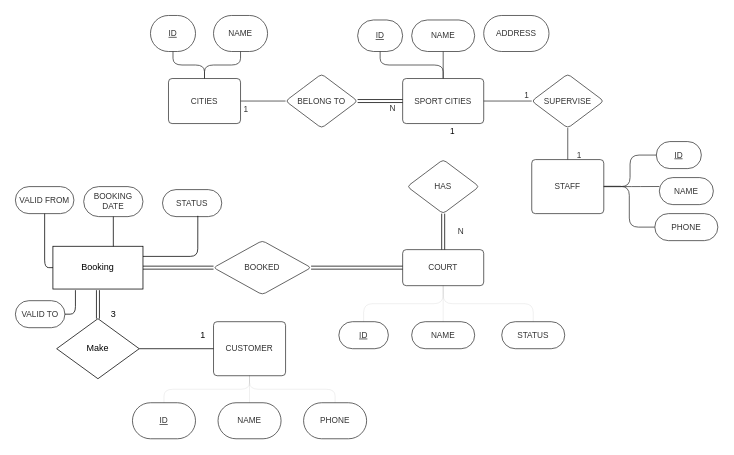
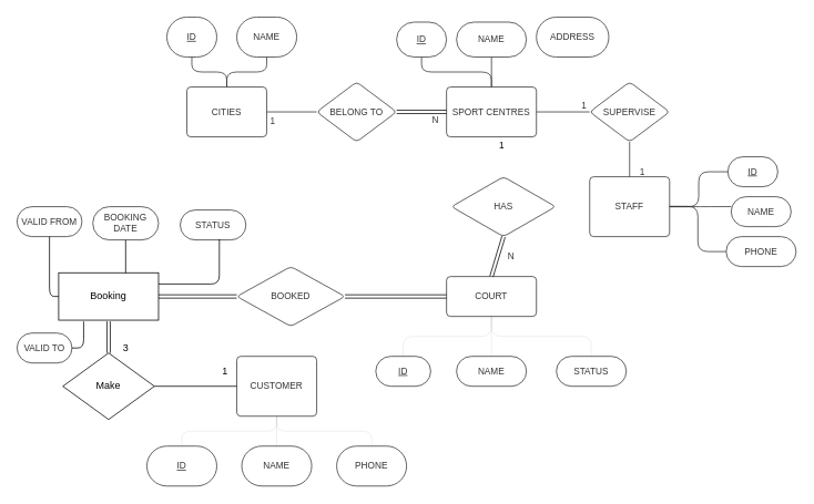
  <mxCell id="0" />
  <mxCell id="1" parent="0" />
  <mxCell id="2" value="N" style="html=1;whiteSpace=wrap;fontSize=11;fontColor=#333333;align=center;spacing=0;strokeColor=none;strokeOpacity=100;fillOpacity=100;rounded=1;absoluteArcSize=1;arcSize=9.6;fillColor=#ffffff;strokeWidth=0;" vertex="1" parent="1"><mxGeometry x="451" y="126" width="144" height="36" as="geometry" /></mxCell>
  <mxCell id="3" value="1" style="html=1;whiteSpace=wrap;fontSize=11;fontColor=#333333;align=center;spacing=0;strokeColor=#FFFFFF;strokeOpacity=100;fillOpacity=100;rounded=1;absoluteArcSize=1;arcSize=9.6;fillColor=#ffffff;" vertex="1" parent="1"><mxGeometry x="764" y="195" width="15" height="22" as="geometry" /></mxCell>
- <mxCell id="4" value="SPORT CITIES" style="html=1;whiteSpace=wrap;;fontSize=11;fontColor=#333333;align=center;spacing=3;strokeColor=#333333;strokeOpacity=100;fillOpacity=100;rounded=1;absoluteArcSize=1;arcSize=9.6;fillColor=#ffffff;" vertex="1" parent="1"><mxGeometry x="536" y="104" width="108" height="60" as="geometry" /></mxCell>
+ <mxCell id="4" value="SPORT CENTRES" style="html=1;whiteSpace=wrap;;fontSize=11;fontColor=#333333;align=center;spacing=3;strokeColor=#333333;strokeOpacity=100;fillOpacity=100;rounded=1;absoluteArcSize=1;arcSize=9.6;fillColor=#ffffff;" vertex="1" parent="1"><mxGeometry x="536" y="104" width="108" height="60" as="geometry" /></mxCell>
  <mxCell id="5" value="SUPERVISE" style="html=1;whiteSpace=wrap;rhombus;fontSize=11;fontColor=#333333;align=center;spacing=3;strokeColor=#333333;strokeOpacity=100;fillOpacity=100;rounded=1;absoluteArcSize=1;arcSize=9.6;fillColor=#ffffff;" vertex="1" parent="1"><mxGeometry x="708" y="98" width="96" height="72" as="geometry" /></mxCell>
  <mxCell id="6" value="STAFF" style="html=1;whiteSpace=wrap;;fontSize=11;fontColor=#333333;align=center;spacing=3;strokeColor=#333333;strokeOpacity=100;fillOpacity=100;rounded=1;absoluteArcSize=1;arcSize=9.6;fillColor=#ffffff;" vertex="1" parent="1"><mxGeometry x="708" y="212" width="96" height="72" as="geometry" /></mxCell>
  <mxCell id="7" value="ID" style="html=1;whiteSpace=wrap;rounded=1;arcSize=50;fontSize=11;fontColor=#333333;fontStyle=4;align=center;spacing=3;strokeColor=#333333;strokeOpacity=100;fillOpacity=100;fillColor=#ffffff;" vertex="1" parent="1"><mxGeometry x="874" y="188" width="60" height="36" as="geometry" /></mxCell>
  <mxCell id="8" value="NAME" style="html=1;whiteSpace=wrap;rounded=1;arcSize=50;fontSize=11;fontColor=#333333;align=center;spacing=3;strokeColor=#333333;strokeOpacity=100;fillOpacity=100;fillColor=#ffffff;" vertex="1" parent="1"><mxGeometry x="878" y="236" width="72" height="36" as="geometry" /></mxCell>
  <mxCell id="9" value="PHONE" style="html=1;whiteSpace=wrap;rounded=1;arcSize=50;fontSize=11;fontColor=#333333;align=center;spacing=3;strokeColor=#333333;strokeOpacity=100;fillOpacity=100;fillColor=#ffffff;" vertex="1" parent="1"><mxGeometry x="872" y="284" width="84" height="36" as="geometry" /></mxCell>
  <mxCell id="10" value="" style="html=1;jettySize=18;fontSize=11;strokeColor=#333333;strokeOpacity=100;rounded=1;arcSize=24;edgeStyle=orthogonalEdgeStyle;startArrow=none;;endArrow=none;;exitX=1.003;exitY=0.5;exitPerimeter=1;entryX=0.008;entryY=0.333;entryPerimeter=1;" edge="1" parent="1" source="6" target="8"><mxGeometry width="100" height="100" relative="1" as="geometry" /></mxCell>
  <mxCell id="11" value="" style="html=1;jettySize=18;fontSize=11;strokeColor=#333333;strokeOpacity=100;rounded=1;arcSize=24;edgeStyle=orthogonalEdgeStyle;startArrow=none;;endArrow=none;;exitX=1.003;exitY=0.5;exitPerimeter=1;entryX=-0.005;entryY=0.5;entryPerimeter=1;" edge="1" parent="1" source="6" target="7"><mxGeometry width="100" height="100" relative="1" as="geometry" /></mxCell>
  <mxCell id="12" value="" style="html=1;jettySize=18;fontSize=11;strokeColor=#333333;strokeOpacity=100;rounded=1;arcSize=24;edgeStyle=orthogonalEdgeStyle;startArrow=none;;endArrow=none;;exitX=1.003;exitY=0.494;exitPerimeter=1;entryX=-0.004;entryY=0.5;entryPerimeter=1;" edge="1" parent="1" source="6" target="9"><mxGeometry width="100" height="100" relative="1" as="geometry" /></mxCell>
  <mxCell id="13" value="" style="html=1;jettySize=18;fontSize=11;strokeColor=#333333;strokeOpacity=100;rounded=1;arcSize=24;edgeStyle=orthogonalEdgeStyle;startArrow=none;;endArrow=none;;exitX=1.003;exitY=0.5;exitPerimeter=1;entryX=0.021;entryY=0.5;entryPerimeter=1;" edge="1" parent="1" source="4" target="5"><mxGeometry width="100" height="100" relative="1" as="geometry" /></mxCell>
  <mxCell id="14" value="" style="html=1;jettySize=18;fontSize=11;strokeColor=#333333;strokeOpacity=100;rounded=1;arcSize=24;edgeStyle=orthogonalEdgeStyle;startArrow=none;;endArrow=none;;exitX=0.5;exitY=0.98;exitPerimeter=1;entryX=0.5;entryY=-0.004;entryPerimeter=1;" edge="1" parent="1" source="5" target="6"><mxGeometry width="100" height="100" relative="1" as="geometry" /></mxCell>
  <mxCell id="15" value="1" style="html=1;whiteSpace=wrap;fontSize=11;fontColor=#333333;align=center;spacing=0;strokeColor=#FFFFFF;strokeOpacity=100;fillOpacity=100;rounded=1;absoluteArcSize=1;arcSize=9.6;fillColor=#ffffff;opacity=0;" vertex="1" parent="1"><mxGeometry x="694" y="115" width="15" height="22" as="geometry" /></mxCell>
  <mxCell id="16" value="ADDRESS" style="html=1;whiteSpace=wrap;rounded=1;arcSize=50;fontSize=11;fontColor=#333333;align=center;spacing=3;strokeColor=#333333;strokeOpacity=100;fillOpacity=100;fillColor=#ffffff;" vertex="1" parent="1"><mxGeometry x="644" y="20" width="87" height="48" as="geometry" /></mxCell>
  <mxCell id="17" value="NAME" style="html=1;whiteSpace=wrap;rounded=1;arcSize=50;fontSize=11;fontColor=#333333;align=center;spacing=3;strokeColor=#333333;strokeOpacity=100;fillOpacity=100;fillColor=#ffffff;" vertex="1" parent="1"><mxGeometry x="548" y="26" width="84" height="42" as="geometry" /></mxCell>
  <mxCell id="18" value="ID" style="html=1;whiteSpace=wrap;rounded=1;arcSize=50;fontSize=11;fontColor=#333333;fontStyle=4;align=center;spacing=3;strokeColor=#333333;strokeOpacity=100;fillOpacity=100;fillColor=#ffffff;" vertex="1" parent="1"><mxGeometry x="476" y="26" width="60" height="42" as="geometry" /></mxCell>
  <mxCell id="19" value="" style="html=1;jettySize=18;fontSize=11;strokeColor=#333333;strokeOpacity=100;rounded=1;arcSize=24;edgeStyle=orthogonalEdgeStyle;startArrow=none;;endArrow=none;;exitX=0.5;exitY=-0.005;exitPerimeter=1;entryX=0.5;entryY=1.007;entryPerimeter=1;" edge="1" parent="1" source="4" target="17"><mxGeometry width="100" height="100" relative="1" as="geometry" /></mxCell>
  <mxCell id="20" value="" style="html=1;jettySize=18;fontSize=11;strokeColor=#333333;strokeOpacity=100;rounded=1;arcSize=24;edgeStyle=orthogonalEdgeStyle;startArrow=none;;endArrow=none;;exitX=0.5;exitY=1.007;exitPerimeter=1;entryX=0.5;entryY=-0.005;entryPerimeter=1;" edge="1" parent="1" source="18" target="4"><mxGeometry width="100" height="100" relative="1" as="geometry" /></mxCell>
  <mxCell id="21" value="" style="html=1;jettySize=18;fontSize=11;strokeColor=#333333;strokeOpacity=100;rounded=1;arcSize=24;edgeStyle=orthogonalEdgeStyle;startArrow=none;;endArrow=none;;exitY=1.007;exitPerimeter=1;entryY=1.007;entryPerimeter=1;" edge="1" parent="1" source="18" target="18"><mxGeometry width="100" height="100" relative="1" as="geometry"><Array as="points"><mxPoint x="526" y="68" /><mxPoint x="526" y="68" /></Array></mxGeometry></mxCell>
  <mxCell id="22" value="BELONG TO" style="html=1;whiteSpace=wrap;rhombus;fontSize=11;fontColor=#333333;align=center;spacing=3;strokeColor=#333333;strokeOpacity=100;fillOpacity=100;rounded=1;absoluteArcSize=1;arcSize=9.6;fillColor=#ffffff;" vertex="1" parent="1"><mxGeometry x="380" y="98" width="96" height="72" as="geometry" /></mxCell>
  <mxCell id="23" value="CITIES" style="html=1;whiteSpace=wrap;;fontSize=11;fontColor=#333333;align=center;spacing=3;strokeColor=#333333;strokeOpacity=100;fillOpacity=100;rounded=1;absoluteArcSize=1;arcSize=9.6;fillColor=#ffffff;" vertex="1" parent="1"><mxGeometry x="224" y="104" width="96" height="60" as="geometry" /></mxCell>
  <mxCell id="24" value="" style="html=1;jettySize=18;fontSize=11;strokeColor=#333333;strokeOpacity=100;rounded=1;arcSize=24;edgeStyle=orthogonalEdgeStyle;startArrow=none;;endArrow=none;;exitX=1.003;exitY=0.5;exitPerimeter=1;entryX=0.021;entryY=0.5;entryPerimeter=1;" edge="1" parent="1" source="23" target="22"><mxGeometry width="100" height="100" relative="1" as="geometry" /></mxCell>
  <mxCell id="25" value="NAME" style="html=1;whiteSpace=wrap;rounded=1;arcSize=50;fontSize=11;fontColor=#333333;align=center;spacing=3;strokeColor=#333333;strokeOpacity=100;fillOpacity=100;fillColor=#ffffff;" vertex="1" parent="1"><mxGeometry x="284" y="20" width="72" height="48" as="geometry" /></mxCell>
  <mxCell id="26" value="ID" style="html=1;whiteSpace=wrap;rounded=1;arcSize=50;fontSize=11;fontColor=#333333;fontStyle=4;align=center;spacing=3;strokeColor=#333333;strokeOpacity=100;fillOpacity=100;fillColor=#ffffff;" vertex="1" parent="1"><mxGeometry x="200" y="20" width="60" height="48" as="geometry" /></mxCell>
  <mxCell id="27" value="" style="html=1;jettySize=18;fontSize=11;strokeColor=#333333;strokeOpacity=100;rounded=1;arcSize=24;edgeStyle=orthogonalEdgeStyle;startArrow=none;;endArrow=none;;exitX=0.5;exitY=1.006;exitPerimeter=1;entryX=0.5;entryY=-0.005;entryPerimeter=1;" edge="1" parent="1" source="26" target="23"><mxGeometry width="100" height="100" relative="1" as="geometry" /></mxCell>
  <mxCell id="28" value="" style="html=1;jettySize=18;fontSize=11;strokeColor=#333333;strokeOpacity=100;rounded=1;arcSize=24;edgeStyle=orthogonalEdgeStyle;startArrow=none;;endArrow=none;;exitX=0.5;exitY=-0.005;exitPerimeter=1;entryX=0.5;entryY=1.006;entryPerimeter=1;" edge="1" parent="1" source="23" target="25"><mxGeometry width="100" height="100" relative="1" as="geometry" /></mxCell>
  <mxCell id="29" value="1" style="html=1;whiteSpace=wrap;fontSize=11;fontColor=#333333;align=center;spacing=0;strokeColor=none;strokeOpacity=100;fillOpacity=100;rounded=1;absoluteArcSize=1;arcSize=9.6;fillColor=#ffffff;opacity=0;" vertex="1" parent="1"><mxGeometry x="320" y="134" width="15" height="22" as="geometry" /></mxCell>
- <mxCell id="30" value="HAS" style="html=1;whiteSpace=wrap;rhombus;fontSize=11;fontColor=#333333;align=center;spacing=3;strokeColor=#333333;strokeOpacity=100;fillOpacity=100;rounded=1;absoluteArcSize=1;arcSize=9.6;fillColor=#ffffff;" vertex="1" parent="1"><mxGeometry x="542" y="212" width="96" height="72" as="geometry" /></mxCell>
+ <mxCell id="30" value="HAS" style="html=1;whiteSpace=wrap;rhombus;fontSize=11;fontColor=#333333;align=center;spacing=3;strokeColor=#333333;strokeOpacity=100;fillOpacity=100;rounded=1;absoluteArcSize=1;arcSize=9.6;fillColor=#ffffff;" vertex="1" parent="1"><mxGeometry x="542" y="212" width="125" height="72" as="geometry" /></mxCell>
  <mxCell id="31" value="COURT" style="html=1;whiteSpace=wrap;;fontSize=11;fontColor=#333333;align=center;spacing=3;strokeColor=#333333;strokeOpacity=100;fillOpacity=100;rounded=1;absoluteArcSize=1;arcSize=9.6;fillColor=#ffffff;" vertex="1" parent="1"><mxGeometry x="536" y="332" width="108" height="48" as="geometry" /></mxCell>
  <mxCell id="32" value="&lt;u&gt;ID&lt;/u&gt;" style="html=1;whiteSpace=wrap;rounded=1;arcSize=50;fontSize=11;fontColor=#333333;align=center;spacing=3;strokeColor=#333333;strokeOpacity=100;fillOpacity=100;fillColor=#ffffff;" vertex="1" parent="1"><mxGeometry x="451" y="428" width="66" height="36" as="geometry" /></mxCell>
  <mxCell id="33" value="NAME" style="html=1;whiteSpace=wrap;rounded=1;arcSize=50;fontSize=11;fontColor=#333333;align=center;spacing=3;strokeColor=#333333;strokeOpacity=100;fillOpacity=100;fillColor=#ffffff;" vertex="1" parent="1"><mxGeometry x="548" y="428" width="84" height="36" as="geometry" /></mxCell>
  <mxCell id="34" value="STATUS" style="html=1;whiteSpace=wrap;rounded=1;arcSize=50;fontSize=11;fontColor=#333333;align=center;spacing=3;strokeColor=#333333;strokeOpacity=100;fillOpacity=100;fillColor=#ffffff;" vertex="1" parent="1"><mxGeometry x="668" y="428" width="84" height="36" as="geometry" /></mxCell>
  <mxCell id="35" value="" style="html=1;jettySize=18;fontSize=11;strokeColor=#333333;strokeOpacity=100;strokeWidth=0;rounded=1;arcSize=24;edgeStyle=orthogonalEdgeStyle;startArrow=none;;endArrow=none;;exitX=0.5;exitY=1.006;exitPerimeter=1;entryX=0.5;entryY=-0.008;entryPerimeter=1;" edge="1" parent="1" source="31" target="33"><mxGeometry width="100" height="100" relative="1" as="geometry" /></mxCell>
  <mxCell id="36" value="" style="html=1;jettySize=18;fontSize=11;strokeColor=#333333;strokeOpacity=100;strokeWidth=0;rounded=1;arcSize=24;edgeStyle=orthogonalEdgeStyle;startArrow=none;;endArrow=none;;exitX=0.5;exitY=-0.008;exitPerimeter=1;entryX=0.5;entryY=1.006;entryPerimeter=1;" edge="1" parent="1" source="32" target="31"><mxGeometry width="100" height="100" relative="1" as="geometry" /></mxCell>
  <mxCell id="37" value="" style="html=1;jettySize=18;fontSize=11;strokeColor=#333333;strokeOpacity=100;strokeWidth=0;rounded=1;arcSize=24;edgeStyle=orthogonalEdgeStyle;startArrow=none;;endArrow=none;;exitX=0.5;exitY=-0.008;exitPerimeter=1;entryX=0.5;entryY=1.006;entryPerimeter=1;" edge="1" parent="1" source="34" target="31"><mxGeometry width="100" height="100" relative="1" as="geometry" /></mxCell>
  <mxCell id="38" value="BOOKED" style="html=1;whiteSpace=wrap;rhombus;fontSize=11;fontColor=#333333;align=center;spacing=3;strokeColor=#333333;strokeOpacity=100;fillOpacity=100;rounded=1;absoluteArcSize=1;arcSize=9.6;fillColor=#ffffff;" vertex="1" parent="1"><mxGeometry x="284" y="320" width="130" height="72" as="geometry" /></mxCell>
  <mxCell id="39" value="CUSTOMER" style="html=1;whiteSpace=wrap;;fontSize=11;fontColor=#333333;align=center;spacing=3;strokeColor=#333333;strokeOpacity=100;fillOpacity=100;rounded=1;absoluteArcSize=1;arcSize=9.6;fillColor=#ffffff;" vertex="1" parent="1"><mxGeometry x="284" y="428" width="96" height="72" as="geometry" /></mxCell>
  <mxCell id="40" value="STATUS" style="html=1;whiteSpace=wrap;rounded=1;arcSize=50;fontSize=11;fontColor=#333333;align=center;spacing=3;strokeColor=#333333;strokeOpacity=100;fillOpacity=100;fillColor=#ffffff;" vertex="1" parent="1"><mxGeometry x="216" y="252" width="79" height="36" as="geometry" /></mxCell>
  <mxCell id="41" value="BOOKING DATE" style="html=1;whiteSpace=wrap;rounded=1;arcSize=50;fontSize=11;fontColor=#333333;align=center;spacing=3;strokeColor=#333333;strokeOpacity=100;fillOpacity=100;fillColor=#ffffff;" vertex="1" parent="1"><mxGeometry x="111" y="248" width="79" height="40" as="geometry" /></mxCell>
  <mxCell id="42" value="VALID TO" style="html=1;whiteSpace=wrap;rounded=1;arcSize=50;fontSize=11;fontColor=#333333;align=center;spacing=3;strokeColor=#333333;strokeOpacity=100;fillOpacity=100;fillColor=#ffffff;" vertex="1" parent="1"><mxGeometry y="400" width="66" height="36" as="geometry" x="20" /></mxCell>
  <mxCell id="43" value="VALID FROM" style="html=1;whiteSpace=wrap;rounded=1;arcSize=50;fontSize=11;fontColor=#333333;align=center;spacing=3;strokeColor=#333333;strokeOpacity=100;fillOpacity=100;fillColor=#ffffff;" vertex="1" parent="1"><mxGeometry y="248" width="78" height="36" as="geometry" x="20" /></mxCell>
  <mxCell id="44" value="ID" style="html=1;whiteSpace=wrap;rounded=1;arcSize=50;fontSize=11;fontColor=#333333;fontStyle=4;align=center;spacing=3;strokeColor=#333333;strokeOpacity=100;fillOpacity=100;fillColor=#ffffff;" vertex="1" parent="1"><mxGeometry x="176" y="536" width="84" height="48" as="geometry" /></mxCell>
  <mxCell id="45" value="NAME" style="html=1;whiteSpace=wrap;rounded=1;arcSize=50;fontSize=11;fontColor=#333333;align=center;spacing=3;strokeColor=#333333;strokeOpacity=100;fillOpacity=100;fillColor=#ffffff;" vertex="1" parent="1"><mxGeometry x="290" y="536" width="84" height="48" as="geometry" /></mxCell>
  <mxCell id="46" value="PHONE" style="html=1;whiteSpace=wrap;rounded=1;arcSize=50;fontSize=11;fontColor=#333333;align=center;spacing=3;strokeColor=#333333;strokeOpacity=100;fillOpacity=100;fillColor=#ffffff;" vertex="1" parent="1"><mxGeometry x="404" y="536" width="84" height="48" as="geometry" /></mxCell>
  <mxCell id="47" value="" style="html=1;jettySize=18;fontSize=11;strokeColor=#333333;strokeOpacity=100;strokeWidth=0;rounded=1;arcSize=24;edgeStyle=orthogonalEdgeStyle;startArrow=none;;endArrow=none;;exitX=0.5;exitY=1.004;exitPerimeter=1;entryX=0.5;entryY=-0.006;entryPerimeter=1;" edge="1" parent="1" source="39" target="45"><mxGeometry width="100" height="100" relative="1" as="geometry" /></mxCell>
  <mxCell id="48" value="" style="html=1;jettySize=18;fontSize=11;strokeColor=#333333;strokeOpacity=100;strokeWidth=0;rounded=1;arcSize=24;edgeStyle=orthogonalEdgeStyle;startArrow=none;;endArrow=none;;exitX=0.5;exitY=-0.006;exitPerimeter=1;entryX=0.5;entryY=1.004;entryPerimeter=1;" edge="1" parent="1" source="44" target="39"><mxGeometry width="100" height="100" relative="1" as="geometry" /></mxCell>
  <mxCell id="49" value="" style="html=1;jettySize=18;fontSize=11;strokeColor=#333333;strokeOpacity=100;strokeWidth=0;rounded=1;arcSize=24;edgeStyle=orthogonalEdgeStyle;startArrow=none;;endArrow=none;;exitX=0.5;exitY=-0.006;exitPerimeter=1;entryX=0.5;entryY=1.004;entryPerimeter=1;" edge="1" parent="1" source="46" target="39"><mxGeometry width="100" height="100" relative="1" as="geometry" /></mxCell>
  <mxCell id="50" value="1" style="html=1;whiteSpace=wrap;fontSize=11;align=center;spacing=0;strokeOpacity=100;fillOpacity=100;rounded=1;absoluteArcSize=1;arcSize=9.6;strokeColor=#FFFFFF;opacity=0;" vertex="1" parent="1"><mxGeometry x="595" y="164" width="15" height="22" as="geometry" /></mxCell>
  <mxCell id="51" value="N" style="html=1;whiteSpace=wrap;fontSize=11;fontColor=#333333;align=center;spacing=0;strokeColor=none;strokeOpacity=100;fillOpacity=100;rounded=1;absoluteArcSize=1;arcSize=9.6;fillColor=#ffffff;strokeWidth=0;" vertex="1" parent="1"><mxGeometry x="595" y="296" width="38" height="24" as="geometry" /></mxCell>
  <mxCell id="52" value="" style="rounded=0;whiteSpace=wrap;html=1;" vertex="1" parent="1"><mxGeometry x="70" y="327.5" width="120" height="57" as="geometry" /></mxCell>
  <mxCell id="53" value="Booking" style="text;html=1;strokeColor=none;fillColor=none;align=center;verticalAlign=middle;whiteSpace=wrap;rounded=0;" vertex="1" parent="1"><mxGeometry x="70" y="326" width="120" height="60" as="geometry" /></mxCell>
  <mxCell id="54" value="" style="rhombus;whiteSpace=wrap;html=1;" vertex="1" parent="1"><mxGeometry x="75" y="424" width="110" height="80" as="geometry" /></mxCell>
  <mxCell id="55" value="Make" style="text;html=1;strokeColor=none;fillColor=none;align=center;verticalAlign=middle;whiteSpace=wrap;rounded=0;" vertex="1" parent="1"><mxGeometry x="110" y="454" width="40" height="20" as="geometry" /></mxCell>
  <mxCell id="56" value="" style="endArrow=none;html=1;entryX=0;entryY=0.5;entryDx=0;entryDy=0;exitX=1;exitY=0.5;exitDx=0;exitDy=0;" edge="1" parent="1" source="54" target="39"><mxGeometry width="50" height="50" relative="1" as="geometry"><mxPoint x="420" y="508" as="sourcePoint" /><mxPoint x="470" y="458" as="targetPoint" /></mxGeometry></mxCell>
  <mxCell id="57" value="" style="shape=link;html=1;exitX=0.5;exitY=0;exitDx=0;exitDy=0;entryX=0.5;entryY=1;entryDx=0;entryDy=0;" edge="1" parent="1" source="54" target="53"><mxGeometry width="50" height="50" relative="1" as="geometry"><mxPoint x="420" y="508" as="sourcePoint" /><mxPoint x="470" y="458" as="targetPoint" /></mxGeometry></mxCell>
  <mxCell id="58" value="1" style="text;html=1;strokeColor=none;fillColor=none;align=center;verticalAlign=middle;whiteSpace=wrap;rounded=0;" vertex="1" parent="1"><mxGeometry x="250" y="436" width="40" height="20" as="geometry" /></mxCell>
  <mxCell id="59" value="3" style="text;html=1;strokeColor=none;fillColor=none;align=center;verticalAlign=middle;whiteSpace=wrap;rounded=0;" vertex="1" parent="1"><mxGeometry x="130.5" y="408" width="40" height="20" as="geometry" /></mxCell>
  <mxCell id="60" value="" style="shape=link;html=1;exitX=1;exitY=0.5;exitDx=0;exitDy=0;" edge="1" parent="1" source="53" target="38"><mxGeometry width="50" height="50" relative="1" as="geometry"><mxPoint x="420" y="508" as="sourcePoint" /><mxPoint x="470" y="458" as="targetPoint" /></mxGeometry></mxCell>
  <mxCell id="61" value="" style="shape=link;html=1;exitX=1;exitY=0.5;exitDx=0;exitDy=0;entryX=0;entryY=0.5;entryDx=0;entryDy=0;" edge="1" parent="1" source="38" target="31"><mxGeometry width="50" height="50" relative="1" as="geometry"><mxPoint x="420" y="508" as="sourcePoint" /><mxPoint x="470" y="458" as="targetPoint" /></mxGeometry></mxCell>
  <mxCell id="62" value="" style="shape=link;html=1;exitX=1;exitY=0.5;exitDx=0;exitDy=0;entryX=0;entryY=0.5;entryDx=0;entryDy=0;" edge="1" parent="1" source="22" target="4"><mxGeometry width="50" height="50" relative="1" as="geometry"><mxPoint x="420" y="278" as="sourcePoint" /><mxPoint x="470" y="228" as="targetPoint" /></mxGeometry></mxCell>
  <mxCell id="63" value="" style="shape=link;html=1;exitX=0.5;exitY=0;exitDx=0;exitDy=0;entryX=0.5;entryY=1;entryDx=0;entryDy=0;" edge="1" parent="1" source="31" target="30"><mxGeometry width="50" height="50" relative="1" as="geometry"><mxPoint x="420" y="278" as="sourcePoint" /><mxPoint x="470" y="228" as="targetPoint" /></mxGeometry></mxCell>
  <mxCell id="64" value="" style="endArrow=none;html=1;exitX=1;exitY=0.5;exitDx=0;exitDy=0;entryX=0.25;entryY=1;entryDx=0;entryDy=0;" edge="1" parent="1" source="42" target="53"><mxGeometry width="50" height="50" relative="1" as="geometry"><mxPoint x="280" y="338" as="sourcePoint" /><mxPoint x="330" y="288" as="targetPoint" /><Array as="points"><mxPoint x="100" y="418" /></Array></mxGeometry></mxCell>
  <mxCell id="65" value="" style="endArrow=none;html=1;exitX=0.5;exitY=1;exitDx=0;exitDy=0;entryX=0;entryY=0.5;entryDx=0;entryDy=0;" edge="1" parent="1" source="43" target="53"><mxGeometry width="50" height="50" relative="1" as="geometry"><mxPoint x="280" y="338" as="sourcePoint" /><mxPoint x="330" y="288" as="targetPoint" /><Array as="points"><mxPoint x="59" y="356" /></Array></mxGeometry></mxCell>
  <mxCell id="66" value="" style="endArrow=none;html=1;exitX=0.671;exitY=0.028;exitDx=0;exitDy=0;exitPerimeter=0;entryX=0.5;entryY=1;entryDx=0;entryDy=0;" edge="1" parent="1" source="53" target="41"><mxGeometry width="50" height="50" relative="1" as="geometry"><mxPoint x="280" y="338" as="sourcePoint" /><mxPoint x="330" y="288" as="targetPoint" /></mxGeometry></mxCell>
  <mxCell id="67" value="" style="endArrow=none;html=1;entryX=0.596;entryY=0.971;entryDx=0;entryDy=0;entryPerimeter=0;exitX=1;exitY=0.25;exitDx=0;exitDy=0;" edge="1" parent="1" source="53" target="40"><mxGeometry width="50" height="50" relative="1" as="geometry"><mxPoint x="280" y="338" as="sourcePoint" /><mxPoint x="330" y="288" as="targetPoint" /><Array as="points"><mxPoint x="263" y="341" /></Array></mxGeometry></mxCell>
